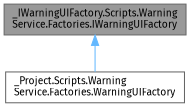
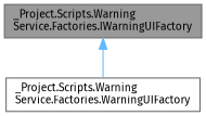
  digraph {
    fontname="Fira Sans"
    node [color=gray40 fontname="Fira Sans" fontsize=10 shape=box style=filled]
-   n1 [fillcolor=grey60 fontcolor=black height=0.2 label="_IWarningUIFactory.Scripts.Warning\lService.Factories.IWarningUIFactory" width=0.4]
+   n1 [fillcolor=grey60 fontcolor=black height=0.2 label="_Project.Scripts.Warning\lService.Factories.IWarningUIFactory" width=0.4]
    n2 [fillcolor=white height=0.2 label="_Project.Scripts.Warning\lService.Factories.WarningUIFactory" width=0.4]
    n1 -> n2 [color=steelblue1 dir=back fontname="Fira Sans" fontsize=10 labelfontname=Helvetica labelfontsize=10 style=solid]
  }
